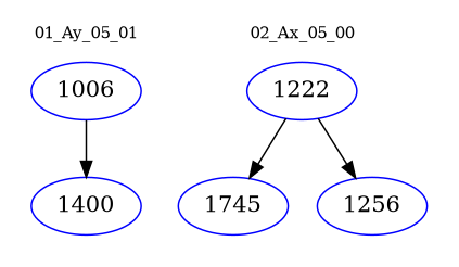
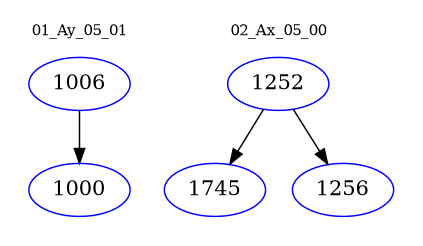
  digraph {
    node [color=blue]
    edge [color=black]
    n1 [label=1006]
-   n2 [label=1400]
-   n3 [label=1222]
+   n2 [label=1000]
+   n3 [label=1252]
    n4 [label=1745]
    n5 [label=1256]
    subgraph cluster_1 {
      color=white
      fontsize=10
      label="01_Ay_05_01"
      n1
      n2
    }
    subgraph cluster_2 {
      color=white
      fontsize=10
      label="02_Ax_05_00"
      n3
      n4
      n5
    }
    n1 -> n2
    n3 -> n4
    n3 -> n5
  }
